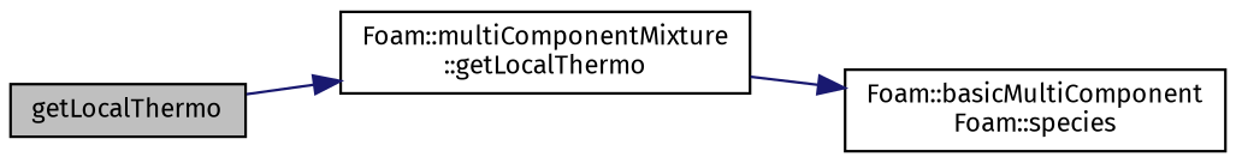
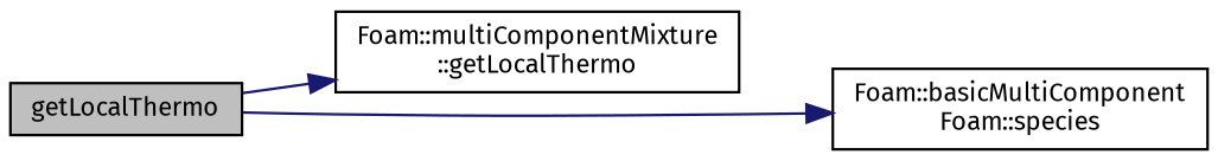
  digraph {
    fontname="Fira Sans"
    rankdir=LR
    node [color=black fontname="Fira Sans" fontsize=10 shape=record]
    edge [color=midnightblue fontname="Fira Sans" fontsize=10 labelfontname=Helvetica labelfontsize=10 style=solid]
    n1 [fillcolor=grey75 fontcolor=black height=0.2 label=getLocalThermo style=filled width=0.4]
    n2 [height=0.2 label="Foam::multiComponentMixture\l::getLocalThermo" width=0.4]
    n3 [height=0.2 label="Foam::basicMultiComponent\lFoam::species" width=0.4]
    n1 -> n2
-   n2 -> n3
+   n1 -> n3
  }
